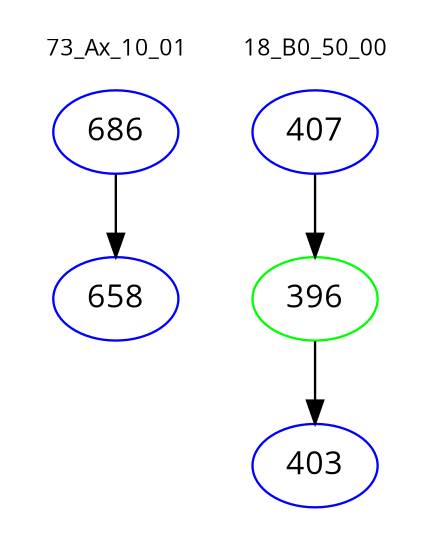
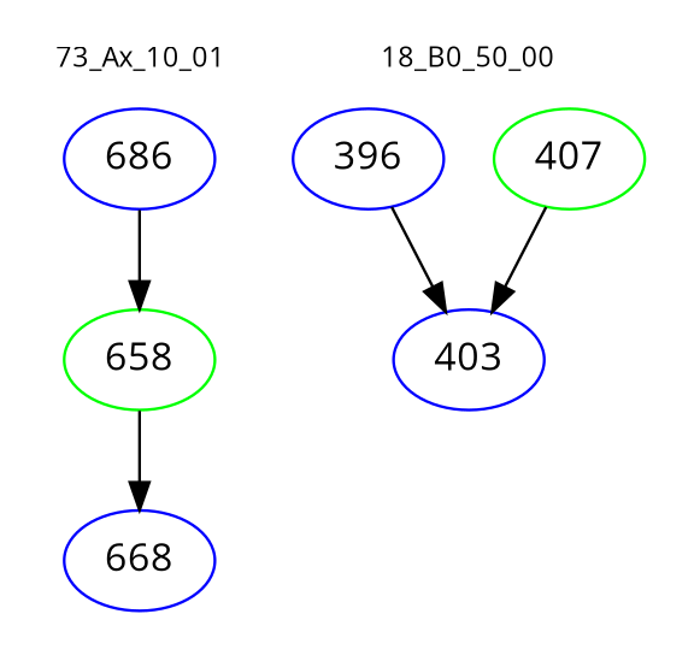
  digraph {
    fontname="Open Sans"
    node [color=blue fontname="Open Sans"]
    edge [color=black fontname="Open Sans"]
    n1 [label=686]
-   n2 [label=658]
-   n4 [label=407]
-   n5 [color=green label=396]
+   n2 [color=green label=658]
+   n3 [label=668]
+   n4 [color=green label=407]
+   n5 [label=396]
    n6 [label=403]
    subgraph cluster_1 {
      color=white
      fontsize=10
      label="73_Ax_10_01"
      n1
      n2
+     n3
    }
    subgraph cluster_2 {
      color=white
      fontsize=10
      label="18_B0_50_00"
      n4
      n5
      n6
    }
    n1 -> n2
-   n4 -> n5
+   n2 -> n3
+   n4 -> n6
    n5 -> n6
  }
